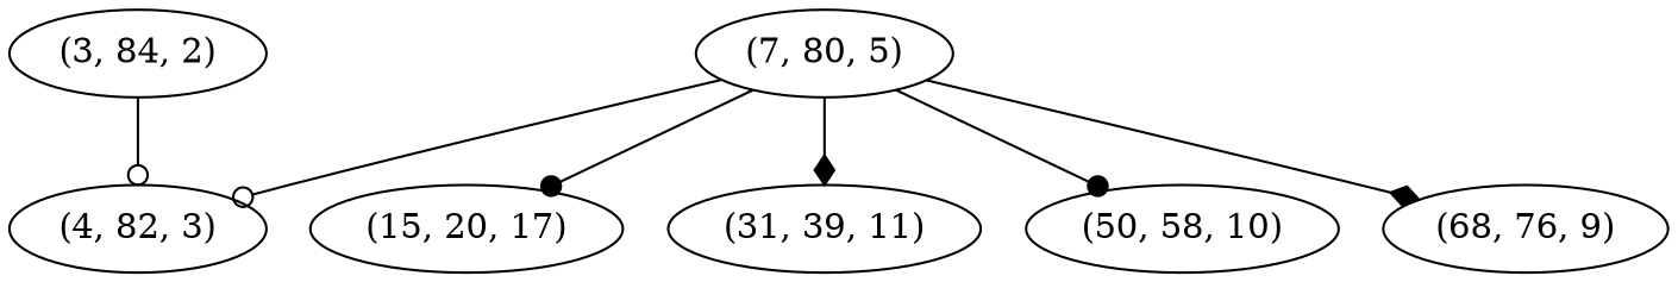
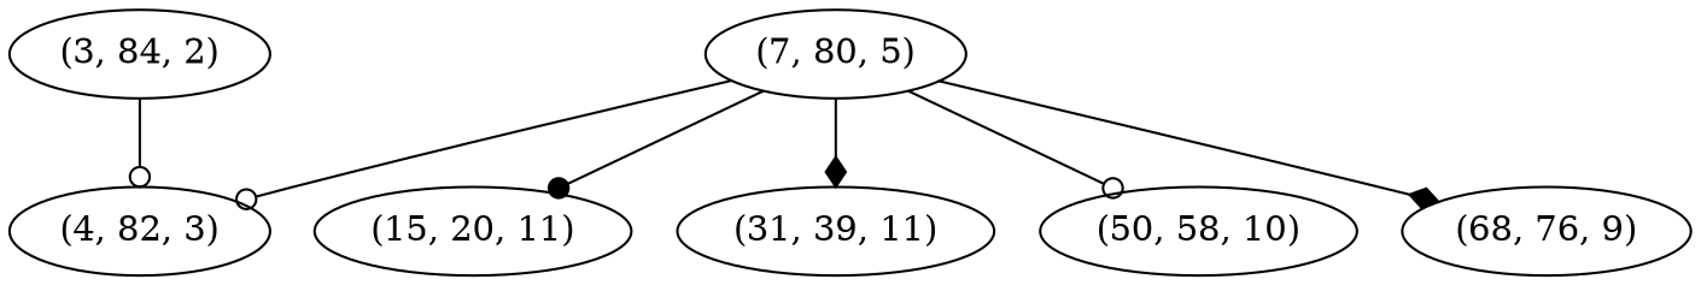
  digraph {
    edge [arrowhead=odot]
    "(3, 84, 2)"
    "(4, 82, 3)"
    "(7, 80, 5)"
-   "(15, 20, 11)" [label="(15, 20, 17)"]
+   "(15, 20, 11)"
    "(31, 39, 11)"
    "(50, 58, 10)"
    "(68, 76, 9)"
    "(3, 84, 2)" -> "(4, 82, 3)"
    "(7, 80, 5)" -> "(4, 82, 3)"
    "(7, 80, 5)" -> "(15, 20, 11)" [arrowhead=dot]
    "(7, 80, 5)" -> "(31, 39, 11)" [arrowhead=diamond]
-   "(7, 80, 5)" -> "(50, 58, 10)" [arrowhead=dot]
+   "(7, 80, 5)" -> "(50, 58, 10)"
    "(7, 80, 5)" -> "(68, 76, 9)" [arrowhead=diamond]
  }
